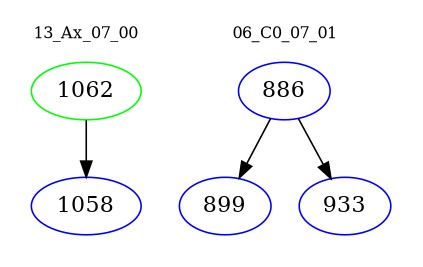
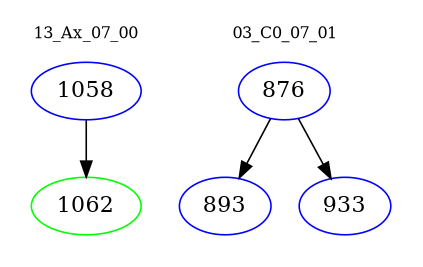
  digraph {
    node [color=blue]
    edge [color=black]
    n1 [label=1058]
    n2 [color=green label=1062]
-   n3 [label=886]
-   n4 [label=899]
+   n3 [label=876]
+   n4 [label=893]
    n5 [label=933]
    subgraph cluster_1 {
      color=white
      fontsize=10
      label="13_Ax_07_00"
      n1
      n2
    }
    subgraph cluster_2 {
      color=white
      fontsize=10
-     label="06_C0_07_01"
+     label="03_C0_07_01"
      n3
      n4
      n5
    }
-   n2 -> n1
+   n1 -> n2
    n3 -> n4
    n3 -> n5
  }
